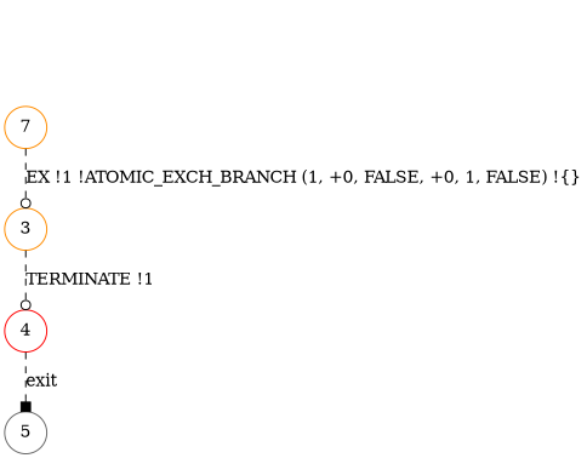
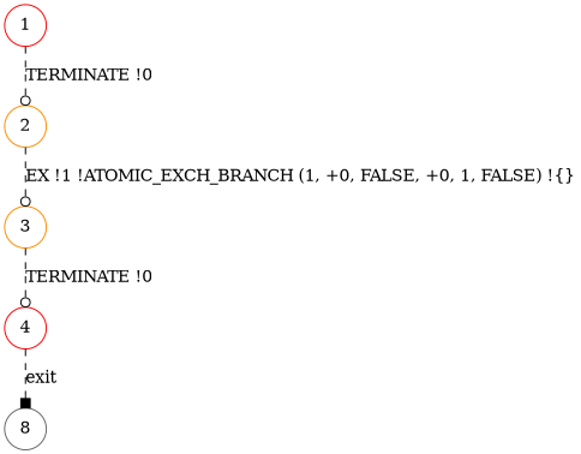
  digraph {
    node [color=red shape=circle]
    edge [arrowhead=odot style=dashed]
-   2 [color=darkorange label=7]
+   1
+   2 [color=darkorange]
    3 [color=darkorange]
    4
-   5 [color=gray40]
+   5 [color=gray40 label=8]
+   1 -> 2 [label="TERMINATE !0"]
    2 -> 3 [label="EX !1 !ATOMIC_EXCH_BRANCH (1, +0, FALSE, +0, 1, FALSE) !{}"]
-   3 -> 4 [label="TERMINATE !1"]
+   3 -> 4 [label="TERMINATE !0"]
    4 -> 5 [arrowhead=box label=exit]
  }
